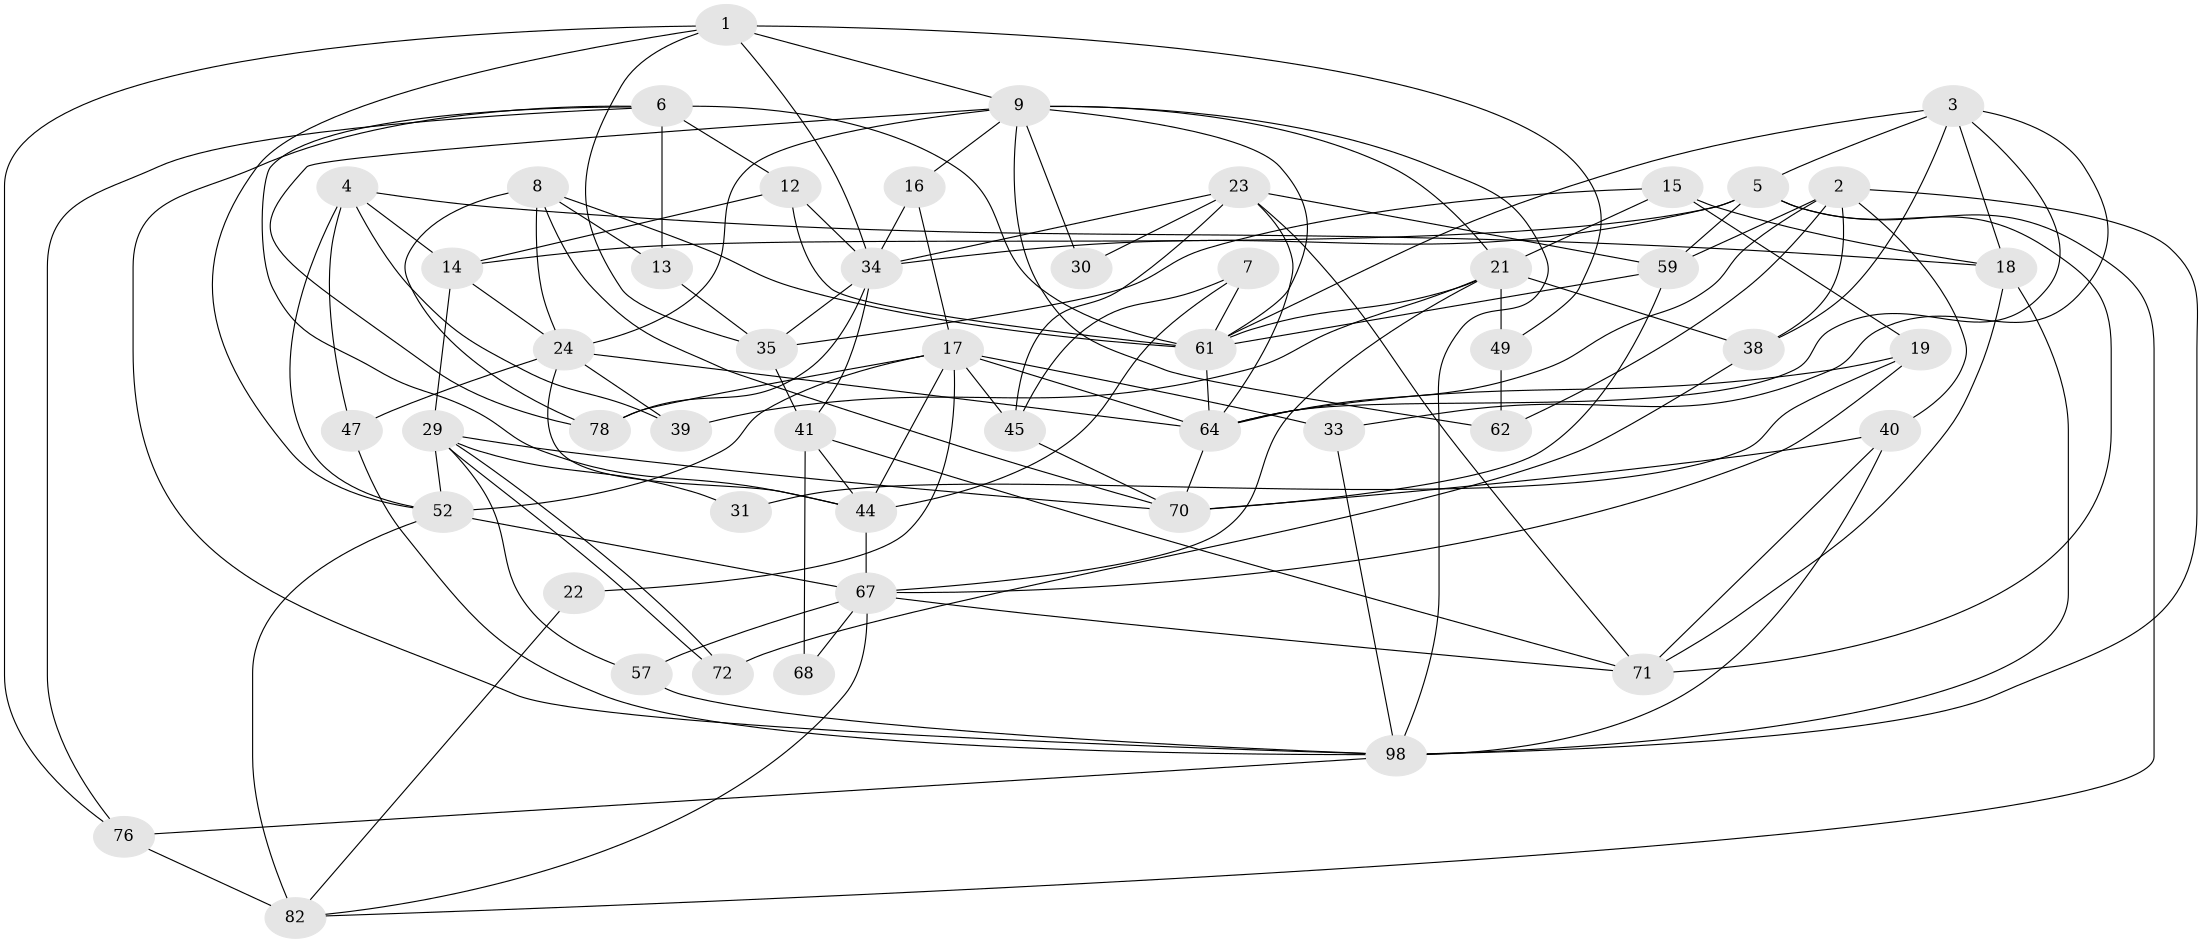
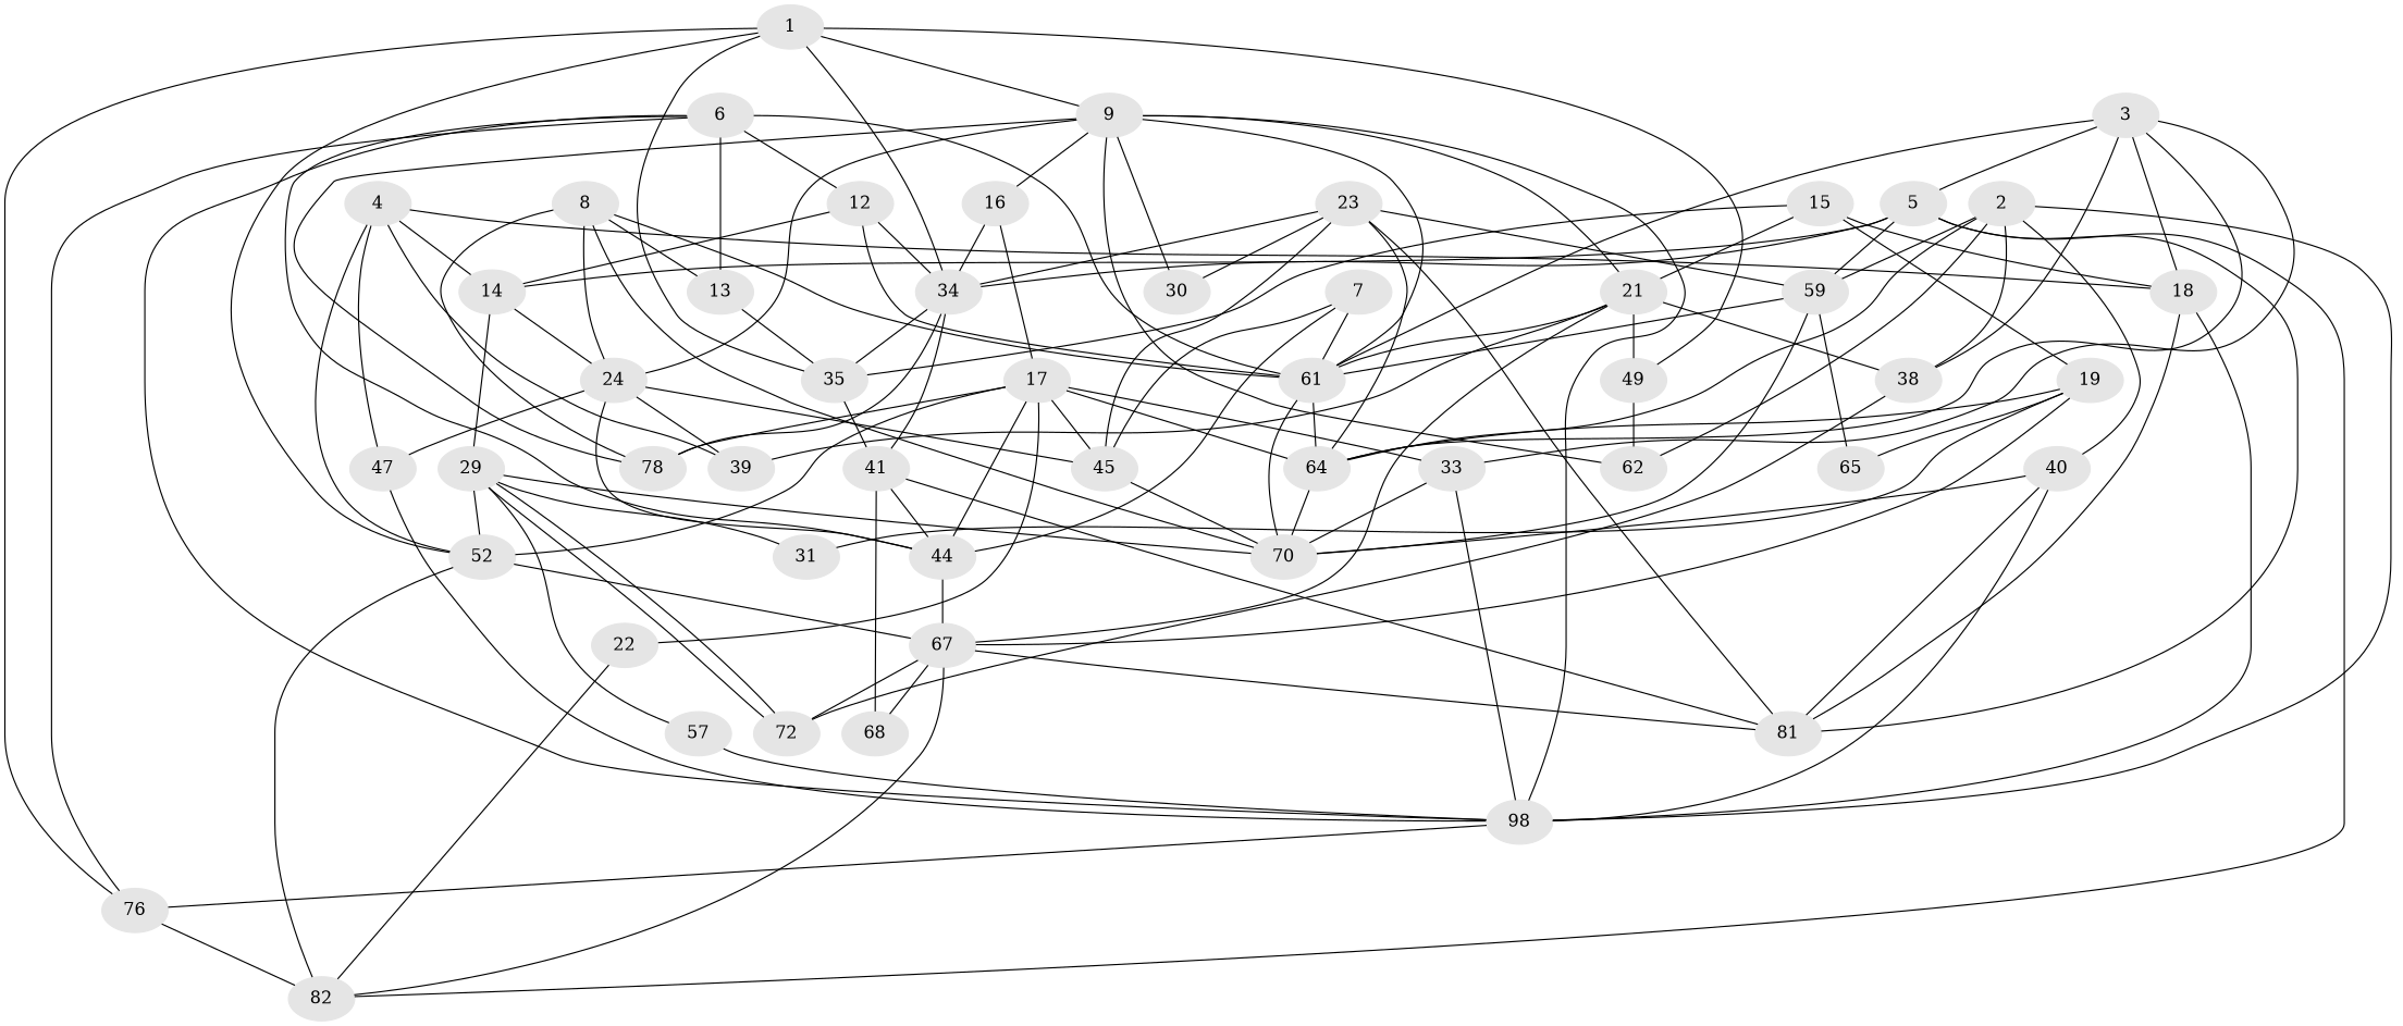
  graph {
    node [color=gray90 style=filled]
    1 [super="+77"]
    9 [super="+10"]
    34 [super="+54"]
    35 [super="+74"]
    49
    52 [super="+56"]
    76
    n8 [label=98 super="+63"]
    62
    61 [super="+66"]
    24 [super="+75"]
    78
    16
    21 [super="+60"]
    30
    41 [super="+53"]
    82 [super="+85"]
    67 [super="+80"]
    2 [super="+28"]
    38 [super="+55"]
    40 [super="+43"]
    59 [super="+81"]
    64 [super="+69"]
    72
-   71 [super="+83"]
+   71 [super="+83" label=81]
    70 [super="+73"]
+   65
    3 [super="+26"]
    5 [super="+32"]
    18 [super="+51"]
    33 [super="+37"]
    14 [super="+79"]
    4 [super="+36"]
    39 [super="+48"]
    47
    29 [super="+50"]
    6 [super="+11"]
    12 [super="+42"]
    13
    44
    7 [super="+27"]
    45
    8 [super="+20"]
    17 [super="+46"]
    31
    57
    15
    19
    22 [super="+25"]
    68
    23 [super="+84"]
    1 -- 9
    1 -- 34
    1 -- 35
    1 -- 49
    1 -- 52
    1 -- 76
    9 -- n8
    9 -- 62
    9 -- 61
    9 -- 24
    9 -- 78
    9 -- 16
    9 -- 21
    9 -- 30
    34 -- 35
    34 -- 78
    34 -- 41
    35 -- 41
    49 -- 62
    52 -- 82
    52 -- 67
    76 -- 82
    n8 -- 76
    61 -- 64
-   24 -- 64
+   61 -- 70
+   24 -- 45
    24 -- 39
    24 -- 47
    24 -- 44
    16 -- 34
    16 -- 17
    21 -- 49
    21 -- 61 [weight=2]
    21 -- 67
    21 -- 38
    21 -- 39
    41 -- 71
    41 -- 44
    41 -- 68
    67 -- 82
-   67 -- 57
+   67 -- 72
    67 -- 71
    67 -- 68
    2 -- n8
    2 -- 62
    2 -- 38
    2 -- 40
    2 -- 59
    2 -- 64
    38 -- 72
    40 -- n8
    40 -- 71
    40 -- 70
    59 -- 61
    59 -- 70
+   59 -- 65
    64 -- 70
    3 -- 61
    3 -- 38
    3 -- 64
    3 -- 5
    3 -- 18
    3 -- 33
    5 -- 34
    5 -- 82 [weight=2]
    5 -- 59
    5 -- 71
    5 -- 14
    18 -- n8
    18 -- 71
    33 -- n8
+   33 -- 70
    14 -- 24
    14 -- 29
    4 -- 52
    4 -- 18
    4 -- 14
    4 -- 39
    4 -- 47
    47 -- n8
    29 -- 52
    29 -- 72
    29 -- 72
    29 -- 70
    29 -- 31
    29 -- 57
    6 -- 76
    6 -- n8
    6 -- 61 [weight=2]
    6 -- 12
    6 -- 13
    6 -- 44
    12 -- 34
    12 -- 61
    12 -- 14
    13 -- 35
    44 -- 67
    7 -- 61
    7 -- 44
    7 -- 45
    45 -- 70
    8 -- 61
    8 -- 24
    8 -- 78
    8 -- 70
    8 -- 13
    17 -- 52
    17 -- 78
    17 -- 64
    17 -- 33
    17 -- 44
    17 -- 45
    17 -- 22 [weight=2]
    57 -- n8
    15 -- 35
    15 -- 21
    15 -- 18
    15 -- 19
    19 -- 67
    19 -- 64
+   19 -- 65
    19 -- 31
    22 -- 82 [weight=2]
    23 -- 34
    23 -- 30
    23 -- 59
    23 -- 64
    23 -- 71
    23 -- 45
  }
